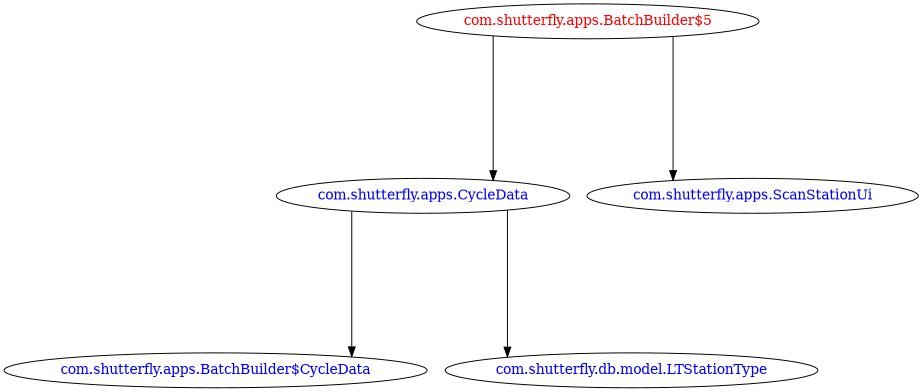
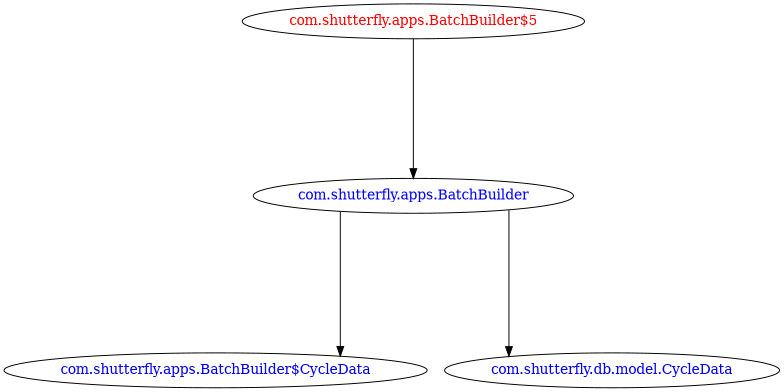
  digraph {
    concentrate=true
    rankdir=TB
    ranksep=2.0
    splines=ortho
    node [fontcolor=blue]
    "com.shutterfly.apps.BatchBuilder$5" [fontcolor=red]
-   "com.shutterfly.apps.BatchBuilder" [label="com.shutterfly.apps.CycleData"]
-   "com.shutterfly.apps.ScanStationUi"
+   "com.shutterfly.apps.BatchBuilder"
    "com.shutterfly.apps.BatchBuilder$CycleData"
-   "com.shutterfly.db.model.LTStationType"
+   "com.shutterfly.db.model.LTStationType" [label="com.shutterfly.db.model.CycleData"]
    "com.shutterfly.apps.BatchBuilder$5" -> "com.shutterfly.apps.BatchBuilder"
-   "com.shutterfly.apps.BatchBuilder$5" -> "com.shutterfly.apps.ScanStationUi"
    "com.shutterfly.apps.BatchBuilder" -> "com.shutterfly.apps.BatchBuilder$CycleData"
    "com.shutterfly.apps.BatchBuilder" -> "com.shutterfly.db.model.LTStationType"
  }
